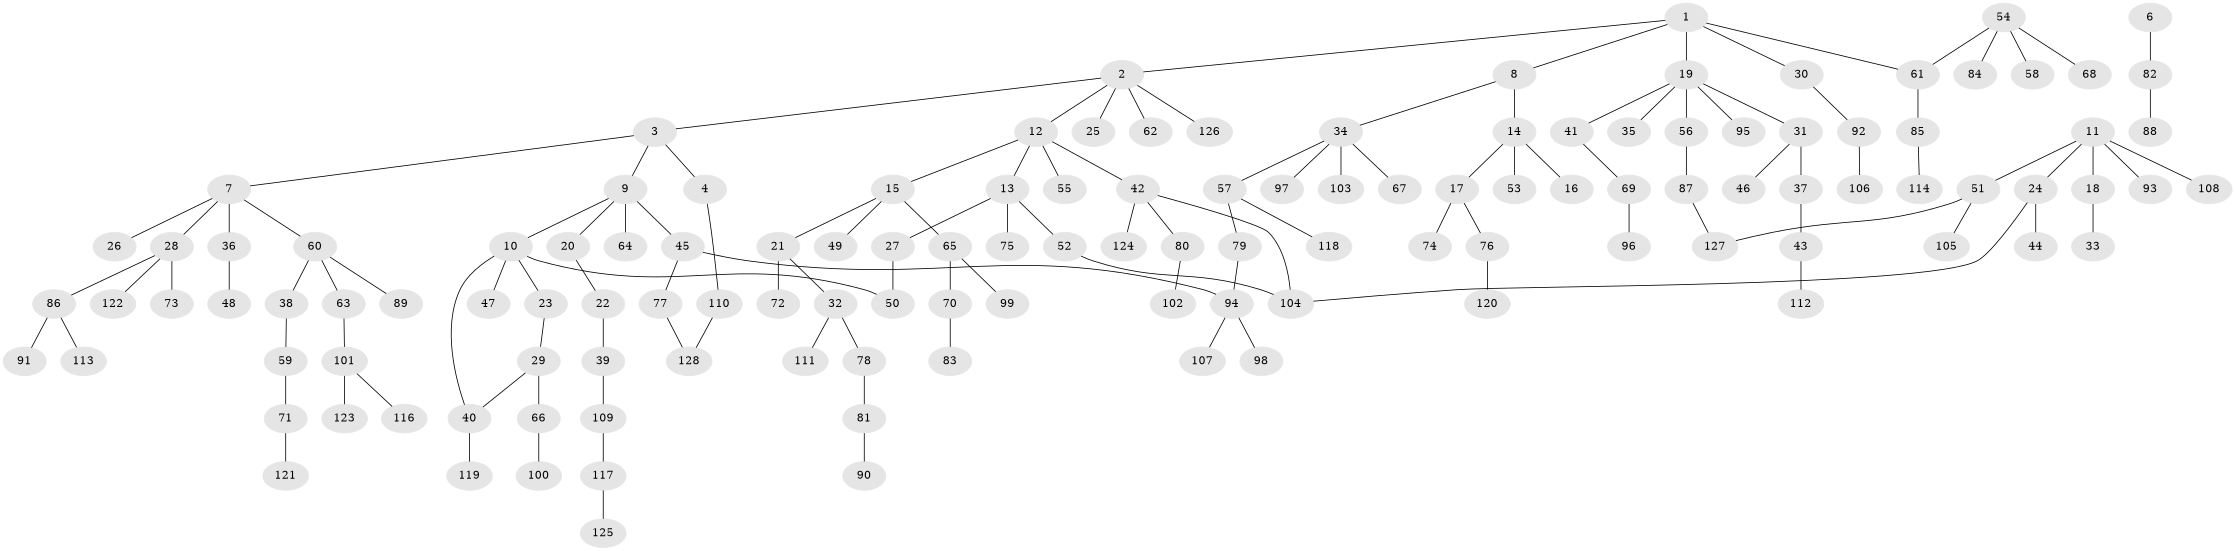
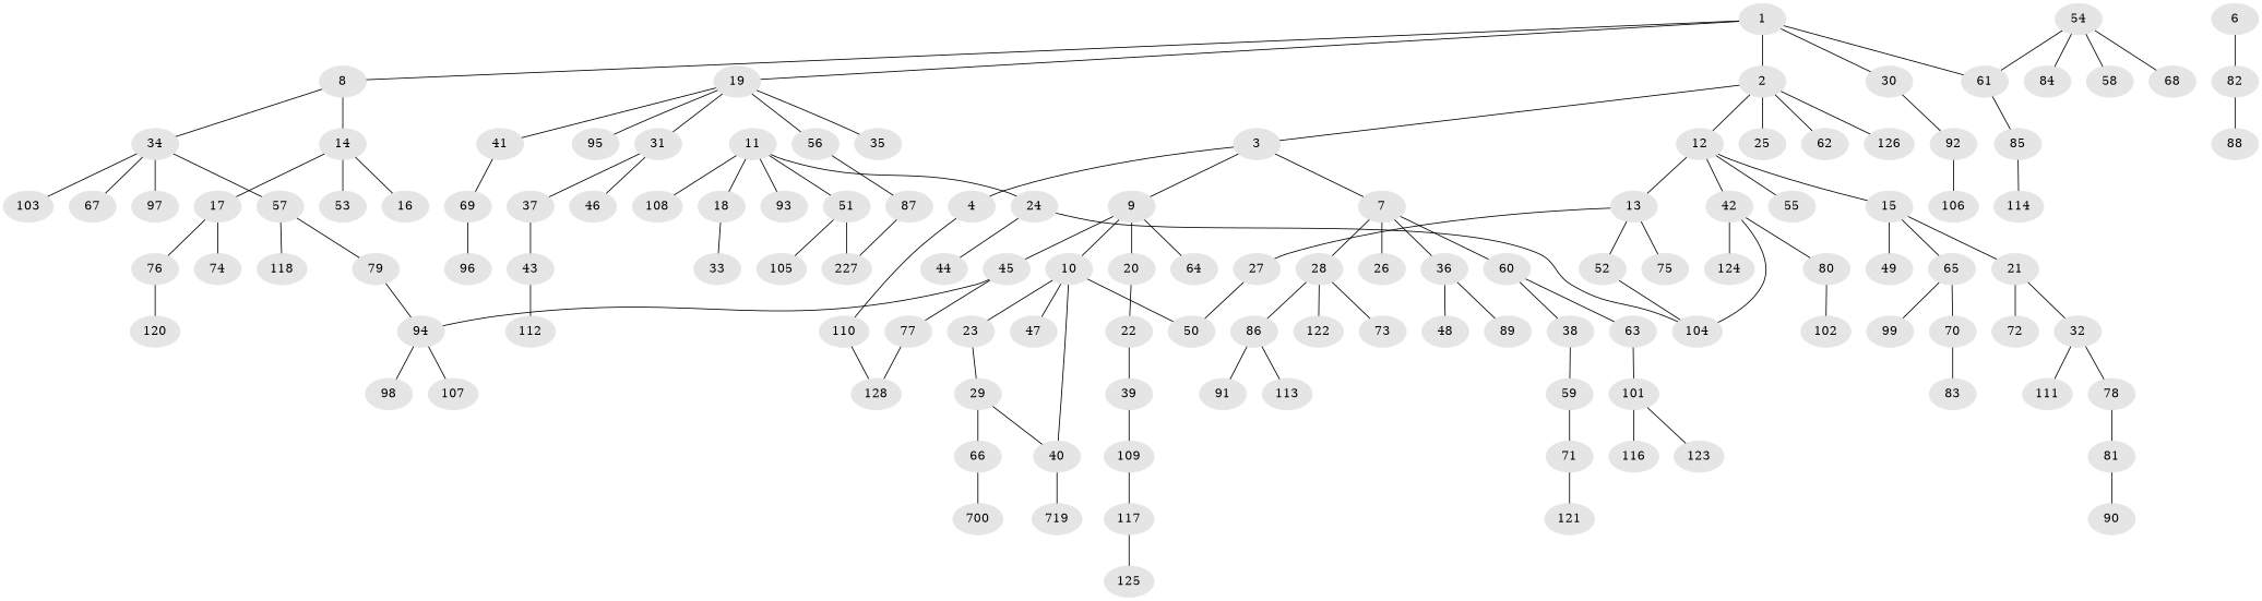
  graph {
    node [color=gray90 style=filled]
    1
    2
    8
    19
    30
    61
    3
    12
    25
    62
    126
    14
    34
    31
    35
    41
    56
    95
    92
    85
    4
    7
    9
    13
    15
    42
    55
    110
    26
    28
    36
    60
    10
    20
    45
    64
    128
    6
    82
    11
    18
    24
    51
    93
    108
    88
    73
    86
    122
    48
    89
    38
    63
    16
    17
    53
    57
    67
    97
    103
    23
    40
    47
    50
    22
    77
    94
    29
-   119
+   119 [label=719]
    33
    44
    104
    105
-   127
+   127 [label=227]
    27
    52
    75
    21
    49
    65
    80
    124
    74
    76
    32
    72
    54
    58
    68
    84
    70
    99
    120
    37
    46
    69
    87
    39
    78
    111
    109
    66
    91
    113
-   100
+   100 [label=700]
    106
    43
    81
    79
    118
    59
    112
    71
    117
    96
    102
    98
    107
    121
    101
    114
    116
    123
    83
    90
    125
    1 -- 2
    1 -- 8
    1 -- 19
    1 -- 30
    1 -- 61
    2 -- 3
    2 -- 12
    2 -- 25
    2 -- 62
    2 -- 126
    8 -- 14
    8 -- 34
    19 -- 31
    19 -- 35
    19 -- 41
    19 -- 56
    19 -- 95
    30 -- 92
    61 -- 85
    3 -- 4
    3 -- 7
    3 -- 9
    12 -- 13
    12 -- 15
    12 -- 42
    12 -- 55
    14 -- 16
    14 -- 17
    14 -- 53
    34 -- 57
    34 -- 67
    34 -- 97
    34 -- 103
    31 -- 37
    31 -- 46
    41 -- 69
    56 -- 87
    92 -- 106
    85 -- 114
    4 -- 110
    7 -- 26
    7 -- 28
    7 -- 36
    7 -- 60
    9 -- 10
    9 -- 20
    9 -- 45
    9 -- 64
    13 -- 27
    13 -- 52
    13 -- 75
    15 -- 21
    15 -- 49
    15 -- 65
    42 -- 104
    42 -- 80
    42 -- 124
    110 -- 128
    28 -- 73
    28 -- 86
    28 -- 122
    36 -- 48
-   60 -- 89
+   36 -- 89
    60 -- 38
    60 -- 63
    10 -- 23
    10 -- 40
    10 -- 47
    10 -- 50
    20 -- 22
    45 -- 77
    45 -- 94
    6 -- 82
    82 -- 88
    11 -- 18
    11 -- 24
    11 -- 51
    11 -- 93
    11 -- 108
    18 -- 33
    24 -- 44
    24 -- 104
    51 -- 105
    51 -- 127
    86 -- 91
    86 -- 113
    38 -- 59
    63 -- 101
    17 -- 74
    17 -- 76
    57 -- 79
    57 -- 118
    23 -- 29
    40 -- 119
    22 -- 39
    77 -- 128
    94 -- 98
    94 -- 107
    29 -- 40
    29 -- 66
    27 -- 50
    52 -- 104
    21 -- 32
    21 -- 72
    65 -- 70
    65 -- 99
    80 -- 102
    76 -- 120
    32 -- 78
    32 -- 111
    54 -- 61
    54 -- 58
    54 -- 68
    54 -- 84
    70 -- 83
    37 -- 43
    69 -- 96
    87 -- 127
    39 -- 109
    78 -- 81
    109 -- 117
    66 -- 100
    43 -- 112
    81 -- 90
    79 -- 94
    59 -- 71
    71 -- 121
    117 -- 125
    101 -- 116
    101 -- 123
  }
